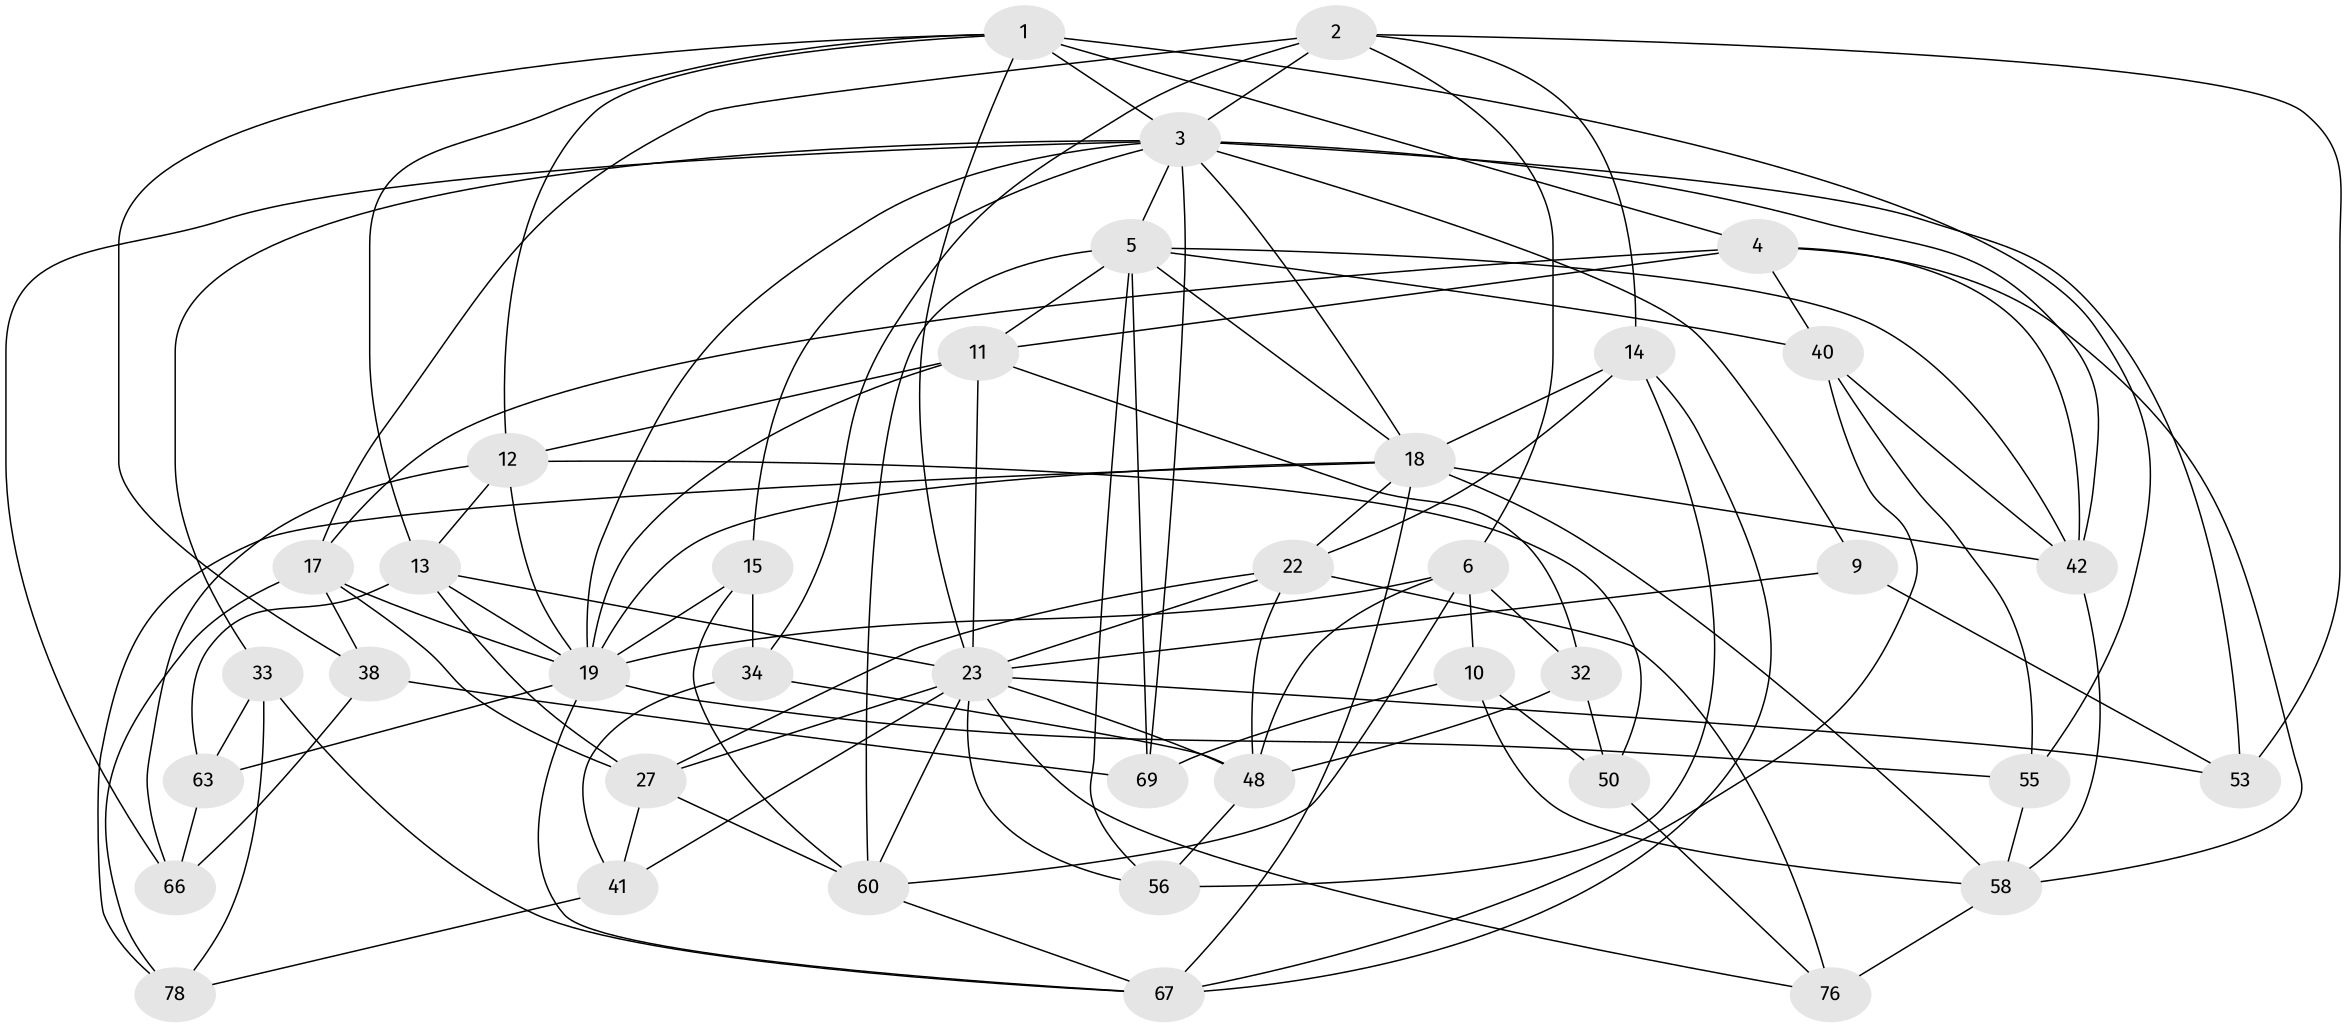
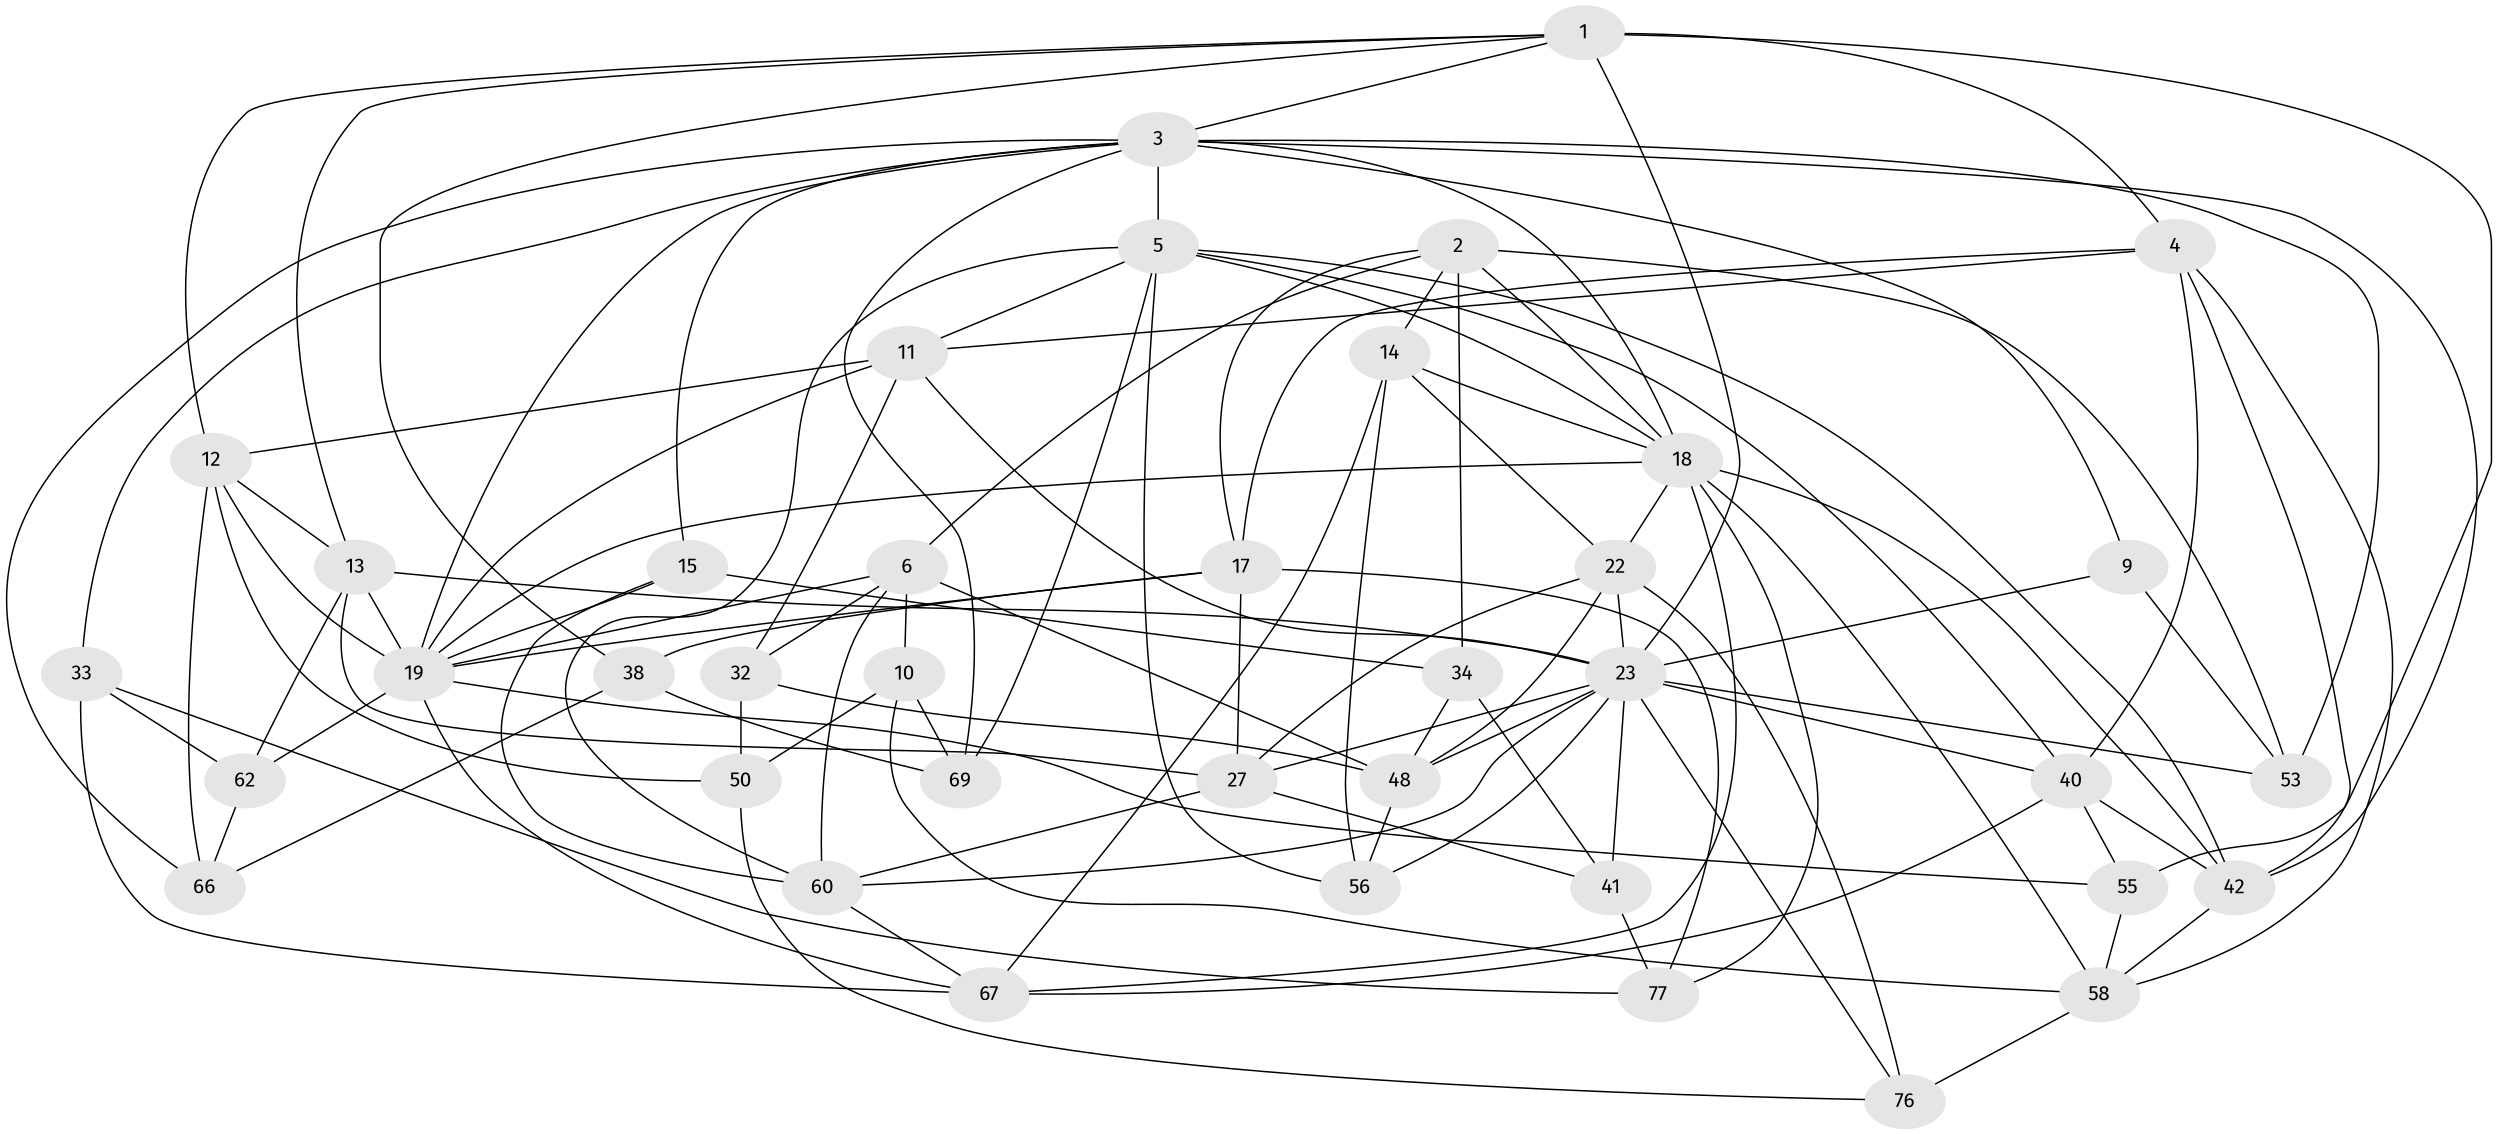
  graph {
    fontname="Fira Sans"
    node [color=gray90 fontname="Fira Sans" style=filled]
    edge [fontname="Fira Sans"]
    1 [super="+49+24"]
    3 [super="+7+8"]
    4 [super="+21+57"]
    12 [super="+25"]
    13 [super="+43"]
    23 [super="+26+39"]
    n7 [label=38]
    55
    53
    5 [super="+47"]
    9
    15
    18 [super="+29+79+36"]
    19 [super="+31+20"]
    33
    42 [super="+78"]
    66
    69
    17 [super="+38"]
    11 [super="+75+37"]
    40 [super="+74+51"]
    58 [super="+70"]
    50
    27 [super="+73"]
-   62 [label=63]
+   62
    56
    60 [super="+72"]
    48 [super="+63"]
    76
    41
    2 [super="+64"]
    6 [super="+44"]
    14 [super="+61"]
    34
    10
    32
    22 [super="+54"]
    67 [super="+68"]
-   77 [label=78]
+   77
    1 -- 3
    1 -- 4 [weight=2]
    1 -- 12
    1 -- 13
    1 -- 23
    1 -- n7
    1 -- 55
    3 -- 53
    3 -- 5
    3 -- 9
    3 -- 15
    3 -- 18
    3 -- 19
    3 -- 33
    3 -- 42
    3 -- 66
    3 -- 69
    4 -- 42
    4 -- 17
    4 -- 11
    4 -- 40 [weight=2]
    4 -- 58
    12 -- 13
    12 -- 19
    12 -- 66
    12 -- 50
    13 -- 23
    13 -- 19
    13 -- 27
    13 -- 62
    23 -- 53
+   23 -- 40 [weight=2]
    23 -- 27
    23 -- 56
    23 -- 60
    23 -- 48
    23 -- 76
    23 -- 41
    n7 -- 66
    n7 -- 69
    55 -- 58
    5 -- 18
    5 -- 42
    5 -- 69
    5 -- 11
    5 -- 40
    5 -- 56
    5 -- 60
    9 -- 23 [weight=2]
    9 -- 53
    15 -- 19
    15 -- 60
    15 -- 34
    18 -- 19
    18 -- 42
    18 -- 58
    18 -- 22
    18 -- 67
    18 -- 77
    19 -- 55
    19 -- 62
    19 -- 67
    33 -- 62
    33 -- 67
    33 -- 77
    42 -- 58
    17 -- n7
    17 -- 19
    17 -- 27
    17 -- 77
    11 -- 12
    11 -- 23 [weight=2]
    11 -- 19 [weight=2]
    11 -- 32
    40 -- 55
    40 -- 42
    40 -- 67
    58 -- 76
    50 -- 76
    27 -- 60
    27 -- 41
    62 -- 66
    60 -- 67
    48 -- 56
    41 -- 77
-   2 -- 3
+   2 -- 18
    2 -- 53
    2 -- 17
    2 -- 6
    2 -- 14
    2 -- 34
    6 -- 19
    6 -- 60
    6 -- 48
    6 -- 10
    6 -- 32
    14 -- 18 [weight=2]
    14 -- 56
    14 -- 22
    14 -- 67
    34 -- 48
    34 -- 41
    10 -- 69
    10 -- 58
    10 -- 50
    32 -- 50
    32 -- 48
    22 -- 23
    22 -- 27
    22 -- 48
    22 -- 76
  }
